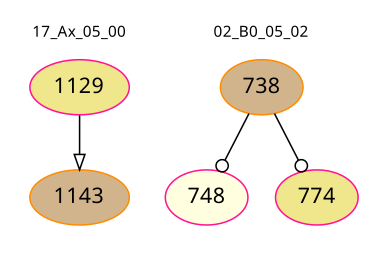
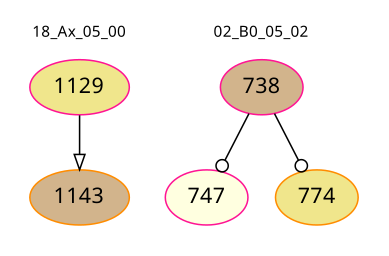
  digraph {
    fontname="Noto Sans"
    node [color=deeppink fillcolor=khaki fontname="Noto Sans" style=filled]
    edge [arrowhead=odot color=black fontname="Noto Sans"]
    n1 [label=1129]
    n2 [color=darkorange fillcolor=tan label=1143]
-   n3 [color=darkorange fillcolor=tan label=738]
-   n4 [fillcolor=lightyellow label=748]
-   n5 [label=774]
+   n3 [fillcolor=tan label=738]
+   n4 [fillcolor=lightyellow label=747]
+   n5 [color=darkorange label=774]
    subgraph cluster_1 {
      color=white
      fontsize=10
-     label="17_Ax_05_00"
+     label="18_Ax_05_00"
      n1
      n2
    }
    subgraph cluster_2 {
      color=white
      fontsize=10
      label="02_B0_05_02"
      n3
      n4
      n5
    }
    n1 -> n2 [arrowhead=onormal]
    n3 -> n4
    n3 -> n5
  }
